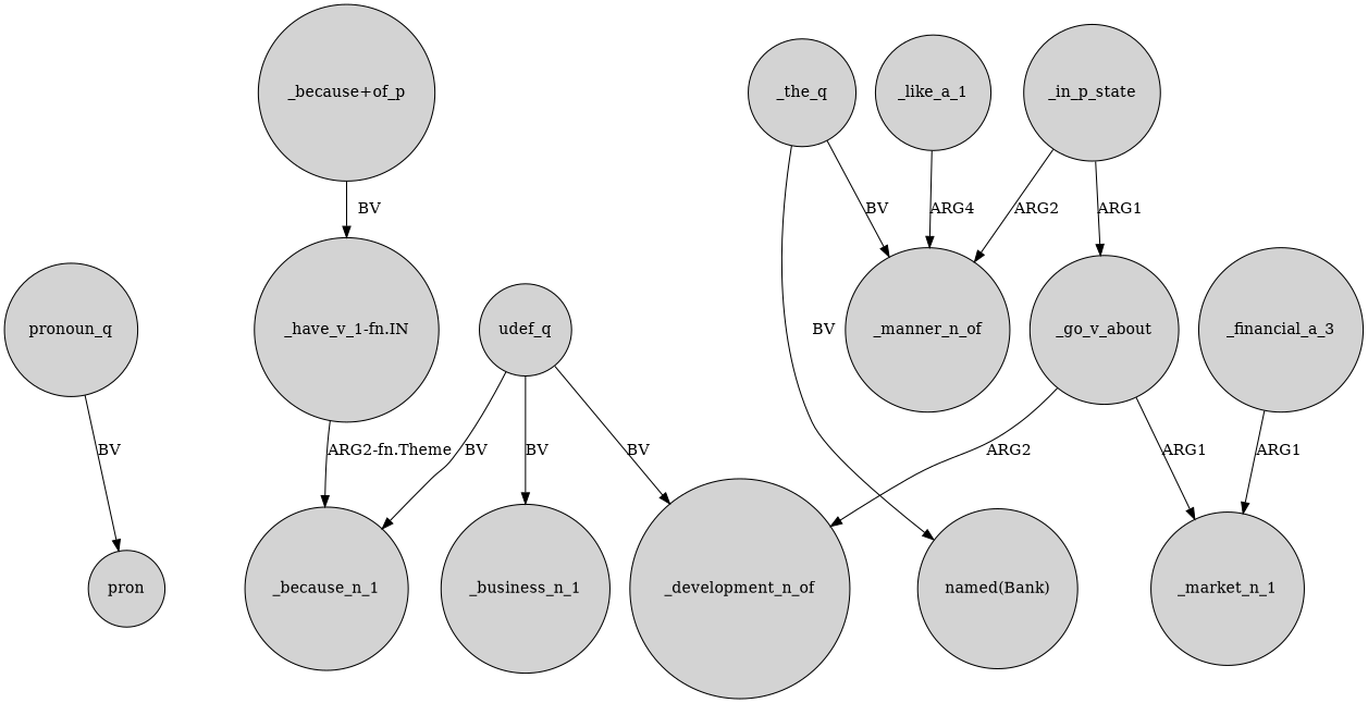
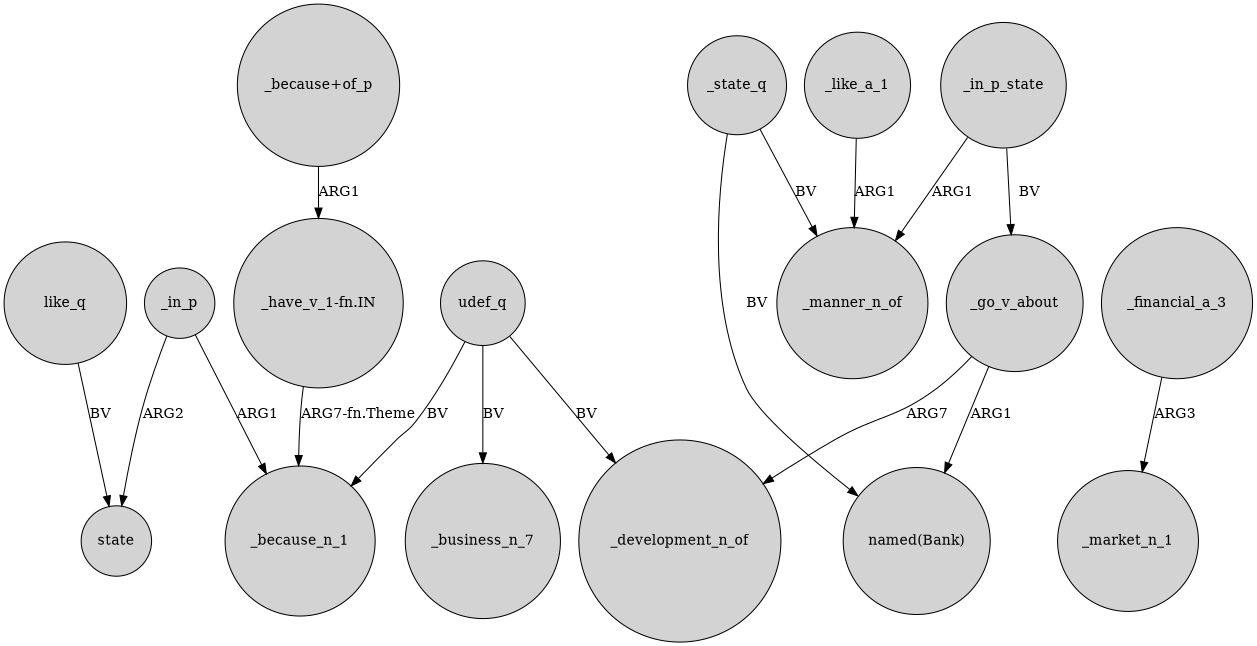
  digraph {
    node [shape=circle style=filled]
    n1 [label=_because_n_1]
    "_have_v_1-fn.IN"
    "_because+of_p"
    _in_p_state
    _go_v_about
    _manner_n_of
    "named(Bank)"
    _development_n_of
-   _the_q
-   pron
+   _the_q [label=_state_q]
+   _in_p
+   pron [label=state]
    udef_q
-   _business_n_1
+   _business_n_1 [label=_business_n_7]
    _like_a_1
-   pronoun_q
+   pronoun_q [label=like_q]
    n16 [label=_financial_a_3]
    _market_n_1
-   "_have_v_1-fn.IN" -> n1 [label="ARG2-fn.Theme"]
-   "_because+of_p" -> "_have_v_1-fn.IN" [label=BV]
-   _in_p_state -> _go_v_about [label=ARG1]
-   _in_p_state -> _manner_n_of [label=ARG2]
-   _go_v_about -> _market_n_1 [label=ARG1]
-   _go_v_about -> _development_n_of [label=ARG2]
+   "_have_v_1-fn.IN" -> n1 [label="ARG7-fn.Theme"]
+   "_because+of_p" -> "_have_v_1-fn.IN" [label=ARG1]
+   _in_p_state -> _go_v_about [label=BV]
+   _in_p_state -> _manner_n_of [label=ARG1]
+   _go_v_about -> "named(Bank)" [label=ARG1]
+   _go_v_about -> _development_n_of [label=ARG7]
    _the_q -> _manner_n_of [label=BV]
    _the_q -> "named(Bank)" [label=BV]
+   _in_p -> n1 [label=ARG1]
+   _in_p -> pron [label=ARG2]
    udef_q -> n1 [label=BV]
    udef_q -> _development_n_of [label=BV]
    udef_q -> _business_n_1 [label=BV]
-   _like_a_1 -> _manner_n_of [label=ARG4]
+   _like_a_1 -> _manner_n_of [label=ARG1]
    pronoun_q -> pron [label=BV]
-   n16 -> _market_n_1 [label=ARG1]
+   n16 -> _market_n_1 [label=ARG3]
  }
